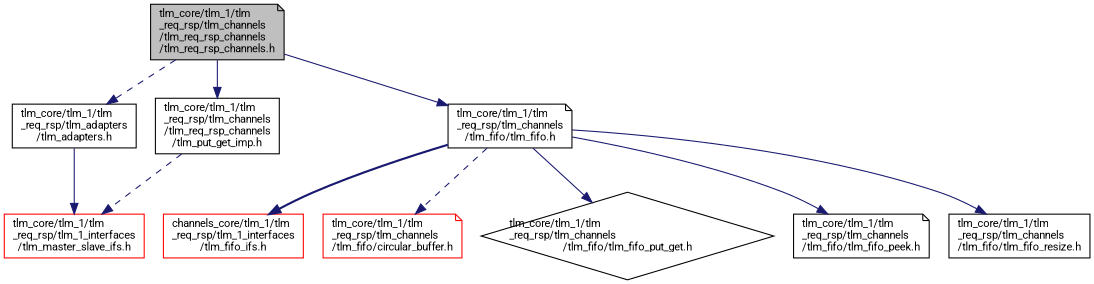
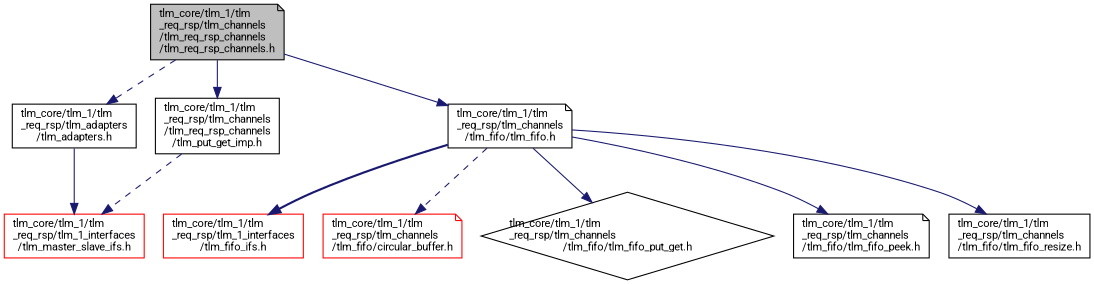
  digraph {
    fontname=Roboto
    node [color=black fillcolor=white fontname=Roboto fontsize=10 shape=box style=filled]
    edge [color=midnightblue fontname=Roboto fontsize=10 labelfontname=FreeSans labelfontsize=10 style=solid]
    n1 [fillcolor=grey75 fontcolor=black height=0.2 label="tlm_core/tlm_1/tlm\l_req_rsp/tlm_channels\l/tlm_req_rsp_channels\l/tlm_req_rsp_channels.h" shape=note width=0.4]
    n2 [height=0.2 label="tlm_core/tlm_1/tlm\l_req_rsp/tlm_adapters\l/tlm_adapters.h" width=0.4]
    n3 [height=0.2 label="tlm_core/tlm_1/tlm\l_req_rsp/tlm_channels\l/tlm_fifo/tlm_fifo.h" shape=note width=0.4]
    n4 [height=0.2 label="tlm_core/tlm_1/tlm\l_req_rsp/tlm_channels\l/tlm_req_rsp_channels\l/tlm_put_get_imp.h" width=0.4]
    n5 [color=red height=0.2 label="tlm_core/tlm_1/tlm\l_req_rsp/tlm_1_interfaces\l/tlm_master_slave_ifs.h" width=0.4]
-   n6 [color=red height=0.2 label="channels_core/tlm_1/tlm\l_req_rsp/tlm_1_interfaces\l/tlm_fifo_ifs.h" width=0.4]
+   n6 [color=red height=0.2 label="tlm_core/tlm_1/tlm\l_req_rsp/tlm_1_interfaces\l/tlm_fifo_ifs.h" width=0.4]
    n7 [color=red height=0.2 label="tlm_core/tlm_1/tlm\l_req_rsp/tlm_channels\l/tlm_fifo/circular_buffer.h" shape=note width=0.4]
    n8 [height=0.2 label="tlm_core/tlm_1/tlm\l_req_rsp/tlm_channels\l/tlm_fifo/tlm_fifo_put_get.h" shape=diamond width=0.4]
    n9 [height=0.2 label="tlm_core/tlm_1/tlm\l_req_rsp/tlm_channels\l/tlm_fifo/tlm_fifo_peek.h" shape=note width=0.4]
    n10 [height=0.2 label="tlm_core/tlm_1/tlm\l_req_rsp/tlm_channels\l/tlm_fifo/tlm_fifo_resize.h" width=0.4]
    n1 -> n2 [style=dashed]
    n1 -> n3
    n1 -> n4
    n2 -> n5
    n3 -> n6 [style=bold]
    n3 -> n7 [style=dashed]
    n3 -> n8
    n3 -> n9
    n3 -> n10
    n4 -> n5 [style=dashed]
  }
